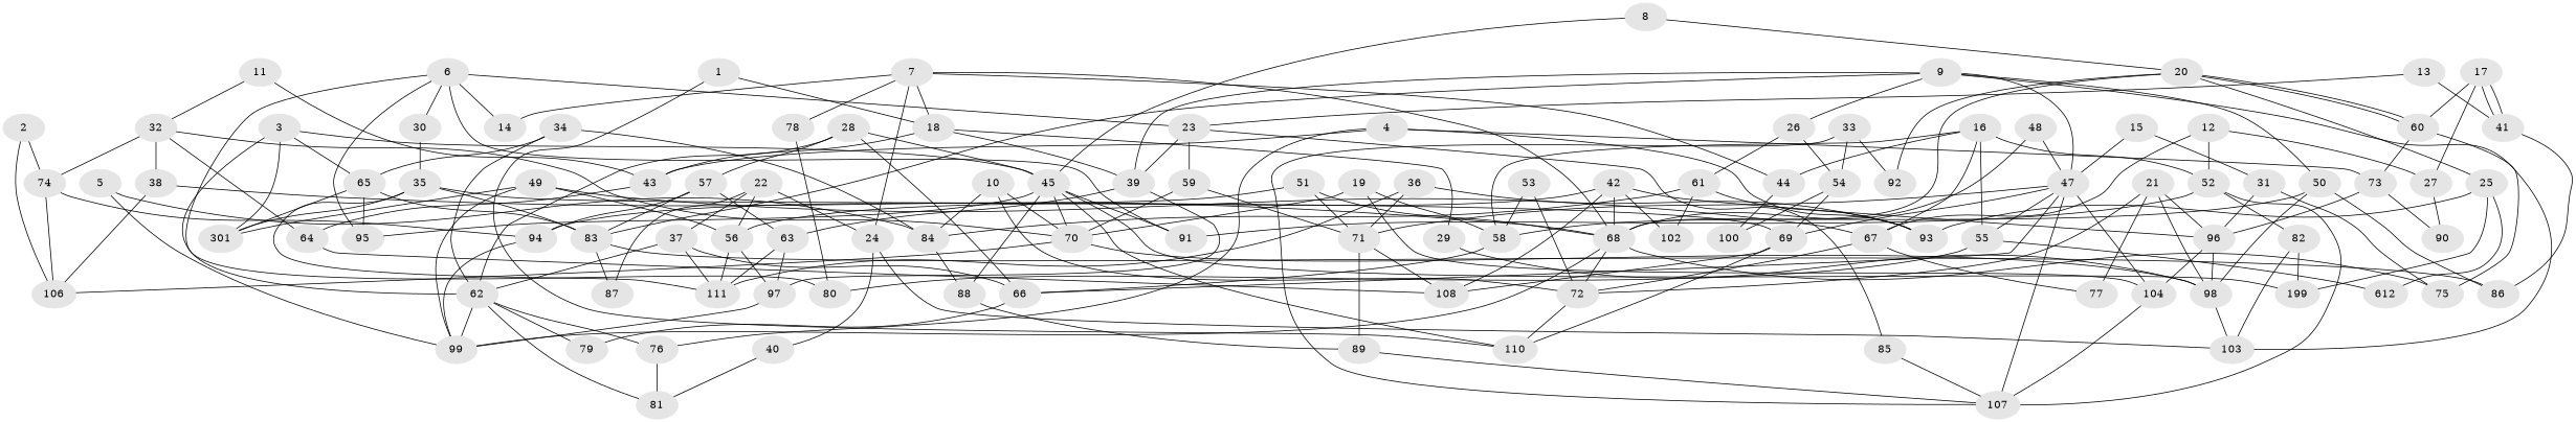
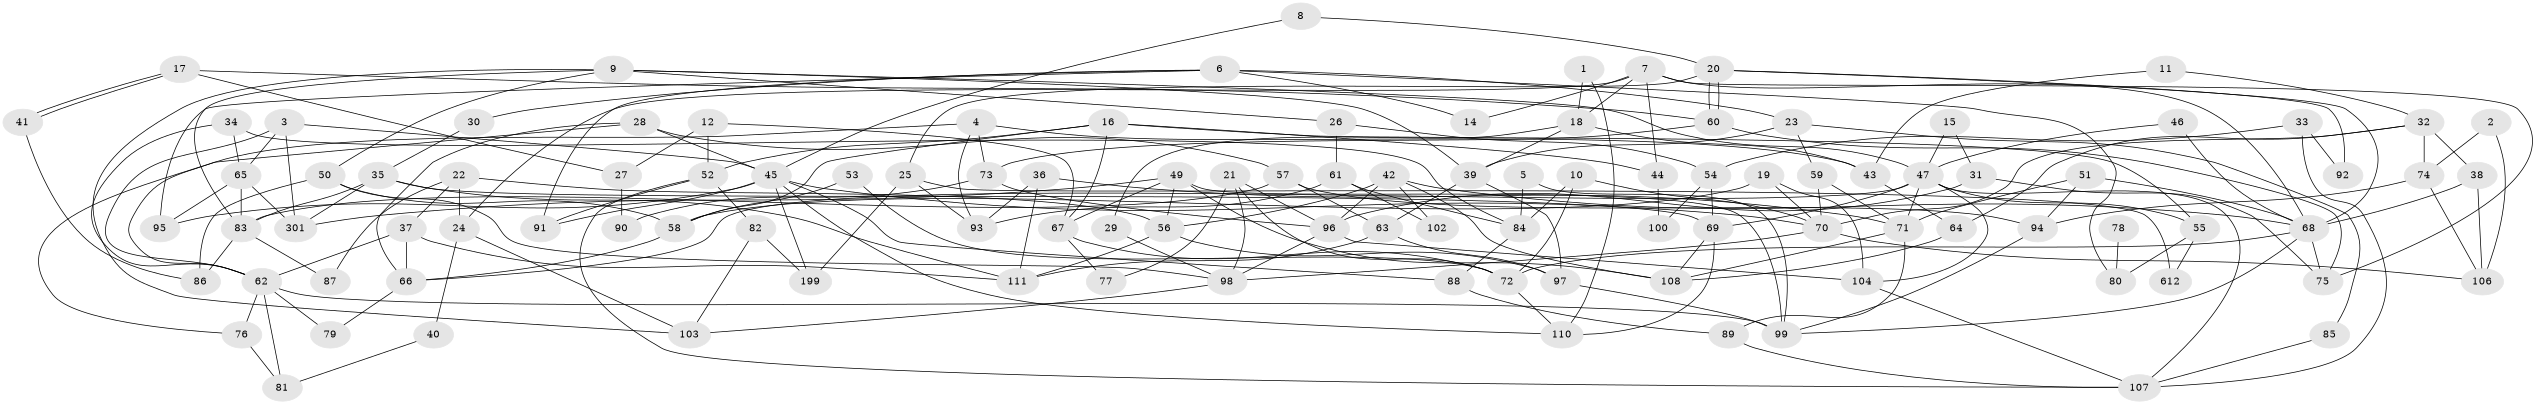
  graph {
    node [color=gray90 style=filled]
    1
    18
    110
    43
    39
    29
    2
    74
    106
    94
    3
    45
    62
    65
    n15 [label=301]
    91
    95
    70
    n19 [label=199]
    88
    76
    99
    81
    79
    83
    4
    73
    93
    64
    96
    90
    5
    84
    6
    14
    23
    30
    80
    59
    85
    35
    7
    24
    44
    68
    75
    103
    40
    100
    72
    8
    20
    60
    25
    92
    9
    26
    47
    50
    54
    61
    63
    97
    55
    104
    66
    107
    69
    71
    58
    98
    86
    87
    10
    11
    32
    38
    12
    27
    52
    67
    82
    77
-   13
    41
    15
    31
    16
    n89 [label=612]
    17
    19
    21
    22
    37
    56
    111
    102
    28
    57
    108
    33
    34
    36
    89
    42
-   46 [label=48]
+   46
    51
    49
    53
    78
    1 -- 18
    1 -- 110
    18 -- 43
    18 -- 39
    18 -- 29
    43 -- 64
    39 -- 63
    39 -- 97
    29 -- 98
    2 -- 74
    2 -- 106
    74 -- 106
    74 -- 94
    94 -- 99
    3 -- 45
    3 -- 62
    3 -- 65
    3 -- n15
    45 -- 110
    45 -- 91
    45 -- 95
    45 -- 70
    45 -- n19
    45 -- 88
    62 -- 76
    62 -- 99
    62 -- 81
    62 -- 79
    65 -- n15
    65 -- 95
    65 -- 83
    70 -- 106
    70 -- 98
    88 -- 89
    76 -- 81
    83 -- 86
    83 -- 87
    4 -- 43
    4 -- 76
    4 -- 73
    4 -- 93
    73 -- 96
    73 -- 90
    64 -- 108
    96 -- 104
    96 -- 98
    5 -- 99
    5 -- 84
    84 -- 88
    6 -- 91
    6 -- 95
    6 -- 14
    6 -- 23
    6 -- 30
    6 -- 80
    23 -- 39
    23 -- 59
    23 -- 85
    30 -- 35
    59 -- 70
    59 -- 71
    85 -- 107
    35 -- n15
    35 -- 83
    35 -- 69
    35 -- 111
    7 -- 18
    7 -- 14
    7 -- 24
    7 -- 44
    7 -- 68
-   7 -- 78
+   7 -- 75
    24 -- 103
    24 -- 40
    44 -- 100
    68 -- 99
    68 -- 75
    68 -- 72
    40 -- 81
    72 -- 110
    8 -- 45
    8 -- 20
    20 -- 68
    20 -- 60
    20 -- 60
    20 -- 25
    20 -- 92
    60 -- 73
    60 -- 75
    25 -- n19
    25 -- 93
    25 -- n89
    9 -- 39
    9 -- 83
    9 -- 103
    9 -- 26
    9 -- 47
    9 -- 50
    26 -- 54
    26 -- 61
    47 -- 55
    47 -- 104
    47 -- 66
    47 -- 107
    47 -- 69
    47 -- 71
    50 -- 58
    50 -- 98
    50 -- 86
    54 -- 100
    54 -- 69
    61 -- 93
    61 -- 84
    61 -- 102
    63 -- 97
    63 -- 111
    97 -- 99
    55 -- 80
    55 -- n89
    104 -- 107
    66 -- 79
    69 -- 110
    69 -- 108
    71 -- 108
    71 -- 89
    58 -- 66
    98 -- 103
    10 -- 70
    10 -- 84
    10 -- 72
    11 -- 43
    11 -- 32
    32 -- 74
    32 -- 70
    32 -- 64
    32 -- 38
    38 -- 106
    38 -- 68
    12 -- 27
    12 -- 52
    12 -- 67
    27 -- 90
    52 -- 91
    52 -- 107
    52 -- 82
    67 -- 72
    67 -- 77
    82 -- n19
    82 -- 103
-   13 -- 23
-   13 -- 41
    41 -- 86
    15 -- 47
    15 -- 31
    31 -- 96
    31 -- 75
    16 -- 44
    16 -- 55
    16 -- 58
    16 -- 52
    16 -- 67
    17 -- 60
    17 -- 27
    17 -- 41
    17 -- 41
    19 -- 70
    19 -- 104
    19 -- 58
    21 -- 96
    21 -- 72
    21 -- 98
    21 -- 77
    22 -- 24
    22 -- 87
    22 -- 37
    22 -- 56
    37 -- 62
    37 -- 66
    37 -- 111
    56 -- 97
    56 -- 111
    28 -- 45
    28 -- 62
    28 -- 66
    28 -- 57
    57 -- 94
    57 -- 83
    57 -- 63
    33 -- 92
    33 -- 54
    33 -- 107
    34 -- 62
    34 -- 65
    34 -- 84
    36 -- 93
    36 -- 71
    36 -- 111
    89 -- 107
    42 -- 96
    42 -- 68
    42 -- 56
    42 -- 102
    42 -- 108
    46 -- 68
    46 -- 47
    51 -- 94
    51 -- 68
    51 -- 71
    49 -- n15
    49 -- 99
    49 -- 67
    49 -- 56
+   49 -- 108
    53 -- 72
    53 -- 58
    78 -- 80
  }
